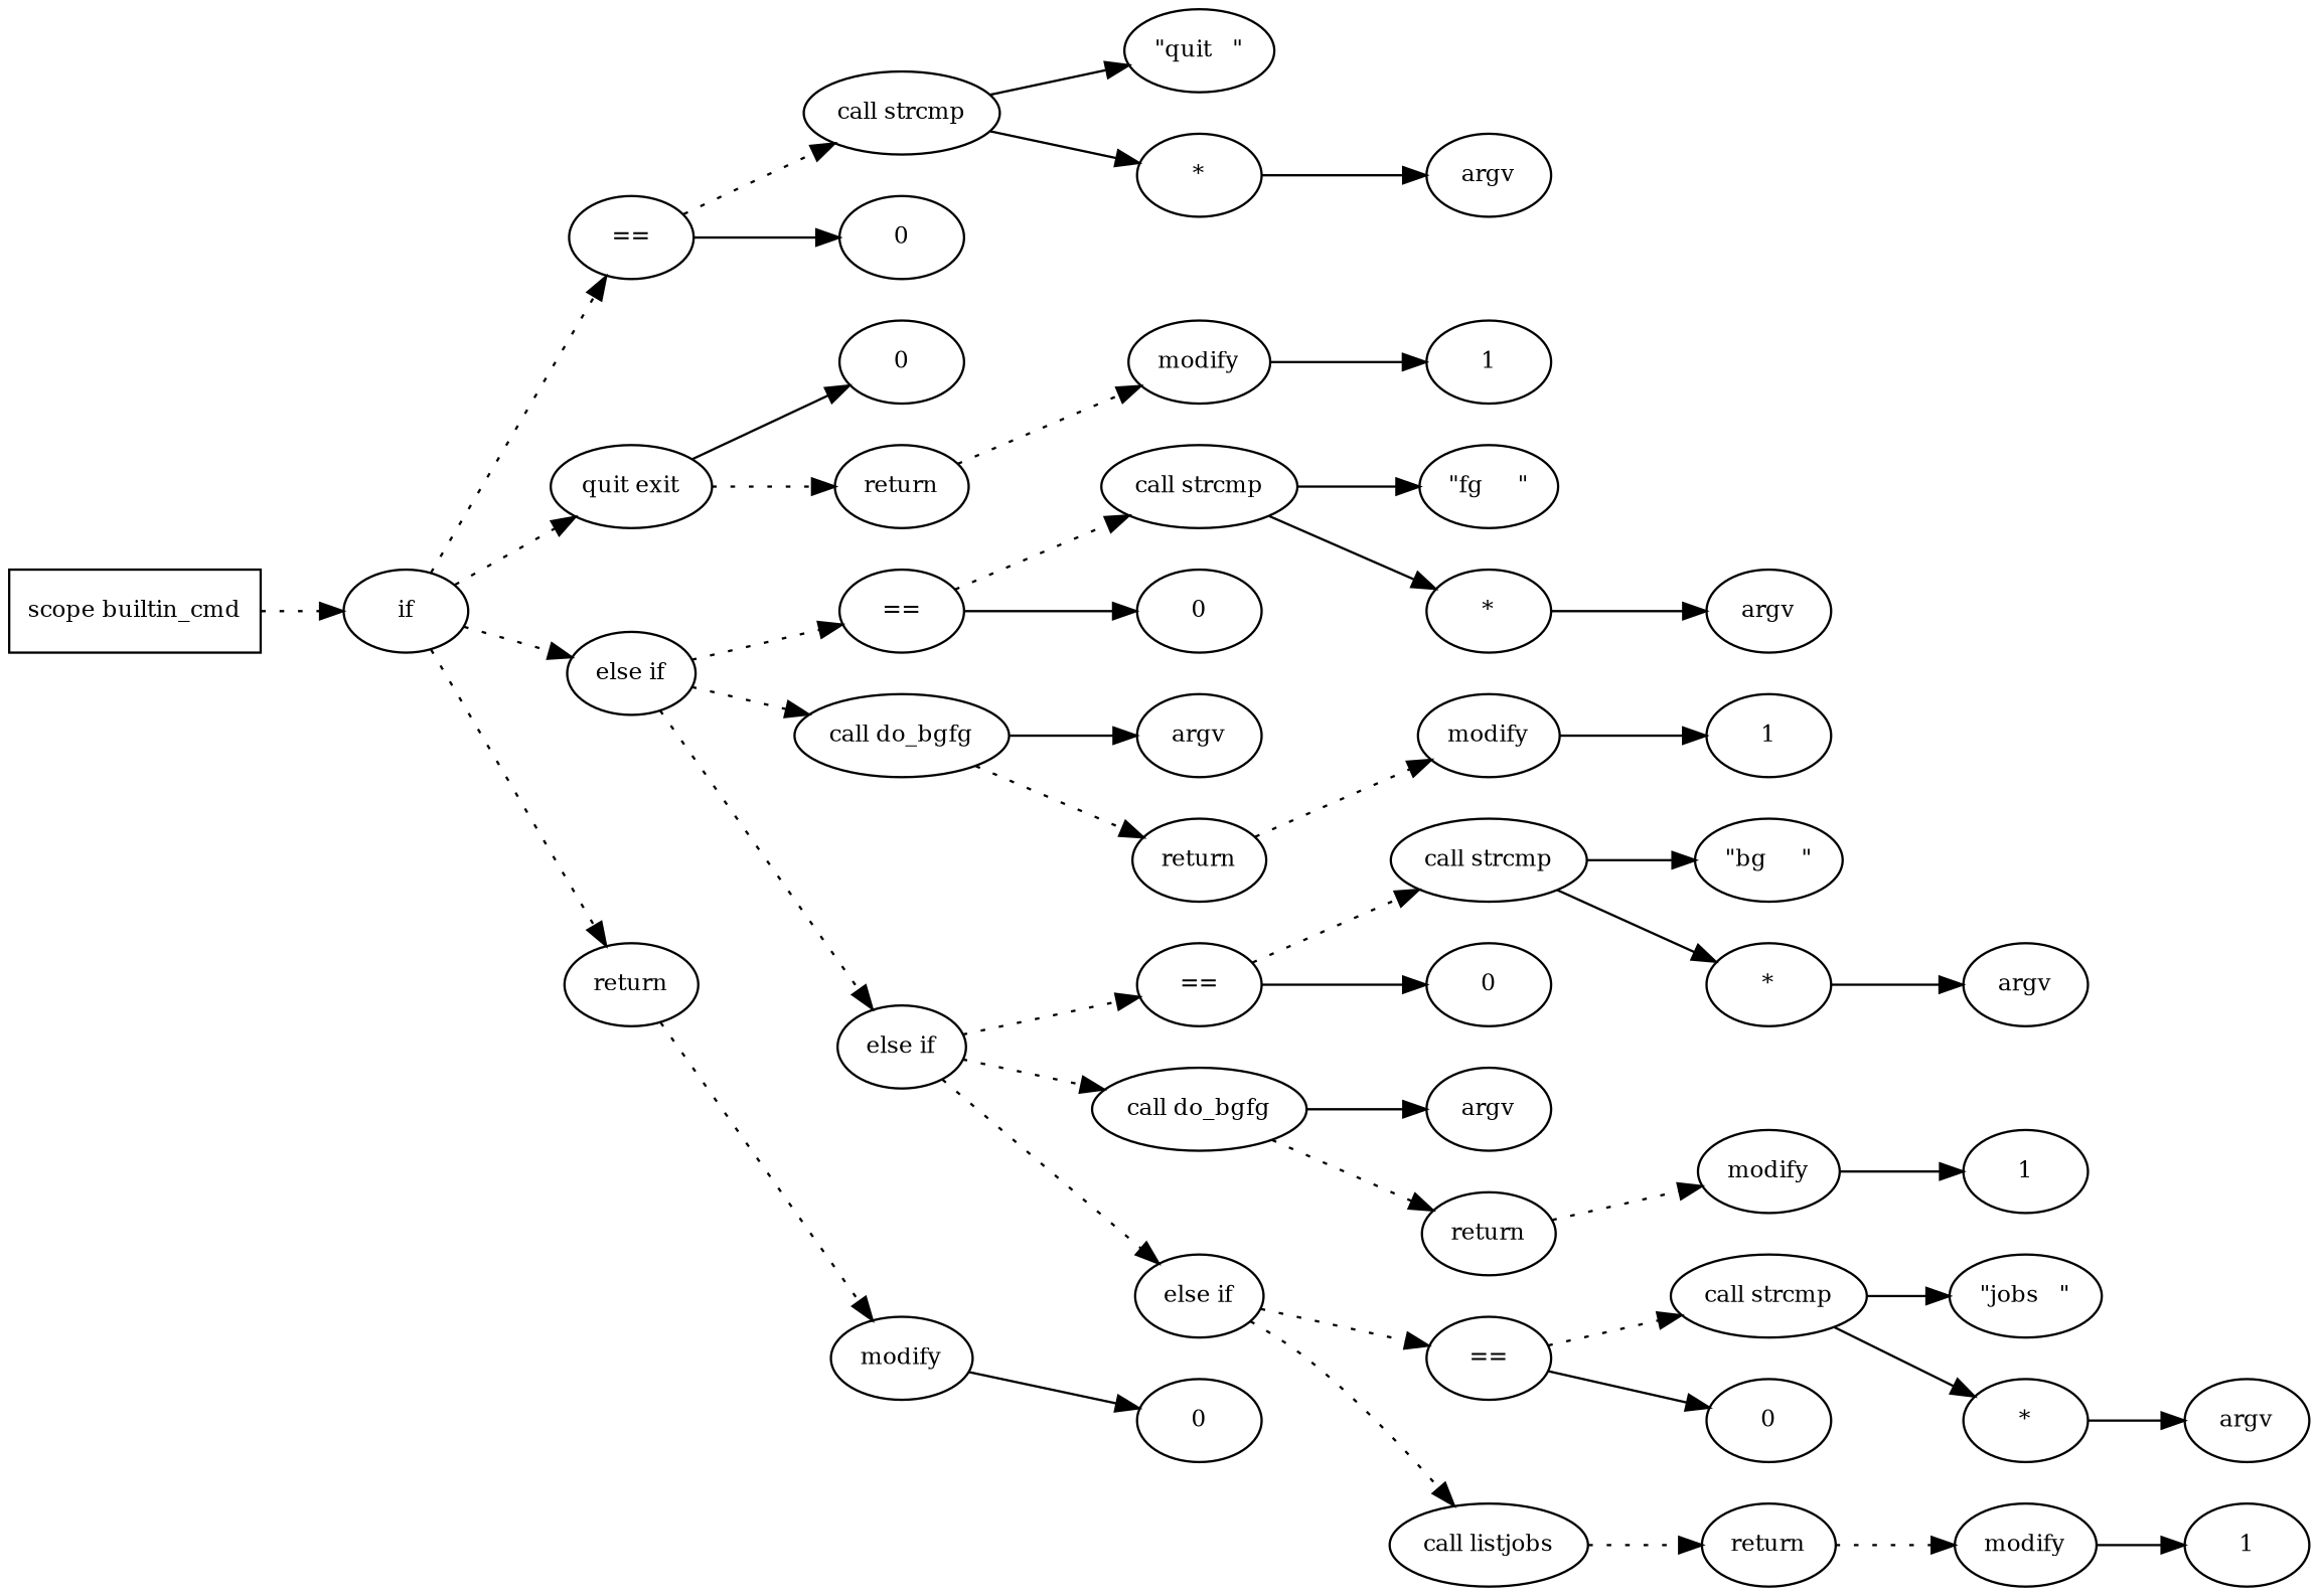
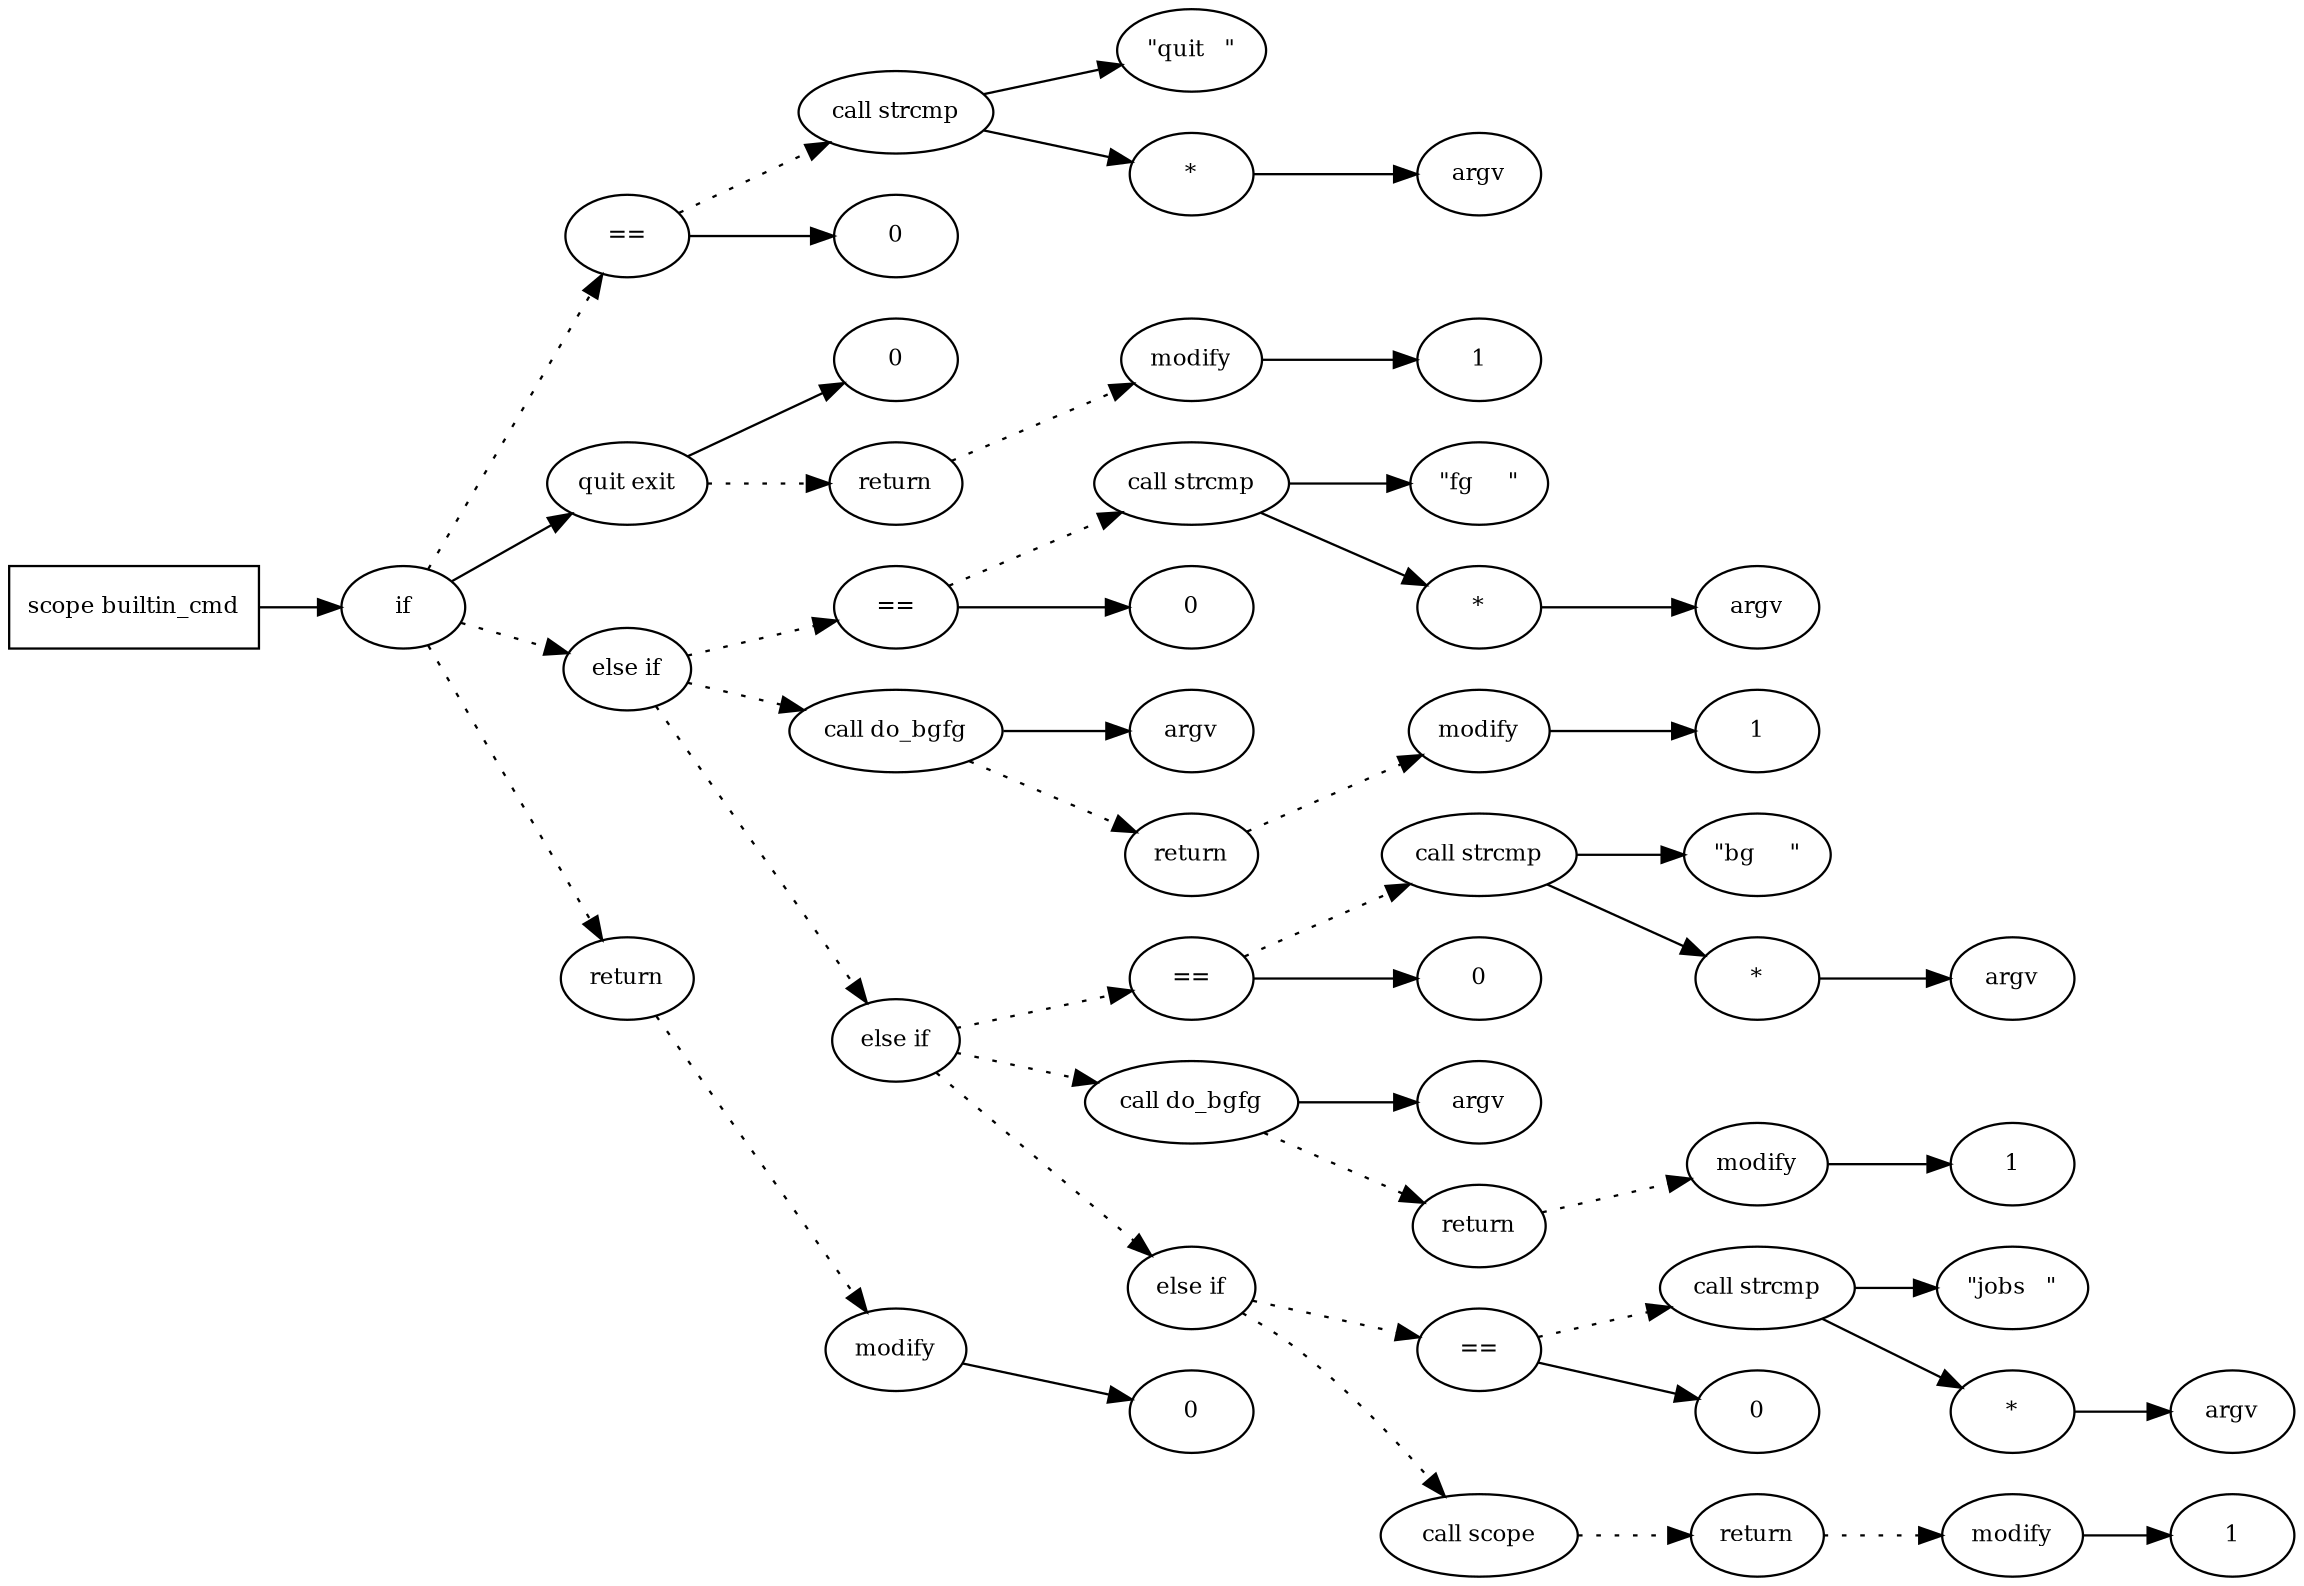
  digraph {
    fontname="DejaVu Serif"
    fontsize=10
    rankdir=LR
    node [fontname="DejaVu Serif" fontsize=10 shape=ellipse]
    edge [fontname="DejaVu Serif" fontsize=10 style=dotted]
    n1 [label="scope builtin_cmd" shape=box]
    n2 [label=if]
    n3 [label="=="]
    n4 [label="quit exit"]
    n5 [label="else if"]
    n6 [label=return]
    n7 [label="call strcmp"]
    n8 [label=0]
    n9 [label=0]
    n10 [label=return]
    n11 [label="=="]
    n12 [label="call do_bgfg"]
    n13 [label="else if"]
    n14 [label=modify]
    n15 [label="\"quit   \""]
    n16 [label="*"]
    n17 [label=argv]
    n18 [label=modify]
    n19 [label=1]
    n20 [label="call strcmp"]
    n21 [label=0]
    n22 [label=argv]
    n23 [label=return]
    n24 [label="=="]
    n25 [label="call do_bgfg"]
    n26 [label="else if"]
    n27 [label="\"fg     \""]
    n28 [label="*"]
    n29 [label=argv]
    n30 [label=modify]
    n31 [label=1]
    n32 [label="call strcmp"]
    n33 [label=0]
    n34 [label=argv]
    n35 [label=return]
    n36 [label="=="]
-   n37 [label="call listjobs"]
+   n37 [label="call scope"]
    n38 [label="\"bg     \""]
    n39 [label="*"]
    n40 [label=argv]
    n41 [label=modify]
    n42 [label=1]
    n43 [label="call strcmp"]
    n44 [label=0]
    n45 [label=return]
    n46 [label="\"jobs   \""]
    n47 [label="*"]
    n48 [label=argv]
    n49 [label=modify]
    n50 [label=1]
    n51 [label=0]
-   n1 -> n2
+   n1 -> n2 [style=solid]
    n2 -> n3
-   n2 -> n4
+   n2 -> n4 [style=solid]
    n2 -> n5
    n2 -> n6
    n3 -> n7
    n3 -> n8 [style=""]
    n4 -> n9 [style=""]
    n4 -> n10
    n5 -> n11
    n5 -> n12
    n5 -> n13
    n6 -> n14
    n7 -> n15 [style=""]
    n7 -> n16 [style=""]
    n10 -> n18
    n11 -> n20
    n11 -> n21 [style=""]
    n12 -> n22 [style=""]
    n12 -> n23
    n13 -> n24
    n13 -> n25
    n13 -> n26
    n14 -> n51 [style=""]
    n16 -> n17 [style=""]
    n18 -> n19 [style=""]
    n20 -> n27 [style=""]
    n20 -> n28 [style=""]
    n23 -> n30
    n24 -> n32
    n24 -> n33 [style=""]
    n25 -> n34 [style=""]
    n25 -> n35
    n26 -> n36
    n26 -> n37
    n28 -> n29 [style=""]
    n30 -> n31 [style=""]
    n32 -> n38 [style=""]
    n32 -> n39 [style=""]
    n35 -> n41
    n36 -> n43
    n36 -> n44 [style=""]
    n37 -> n45
    n39 -> n40 [style=""]
    n41 -> n42 [style=""]
    n43 -> n46 [style=""]
    n43 -> n47 [style=""]
    n45 -> n49
    n47 -> n48 [style=""]
    n49 -> n50 [style=""]
  }
